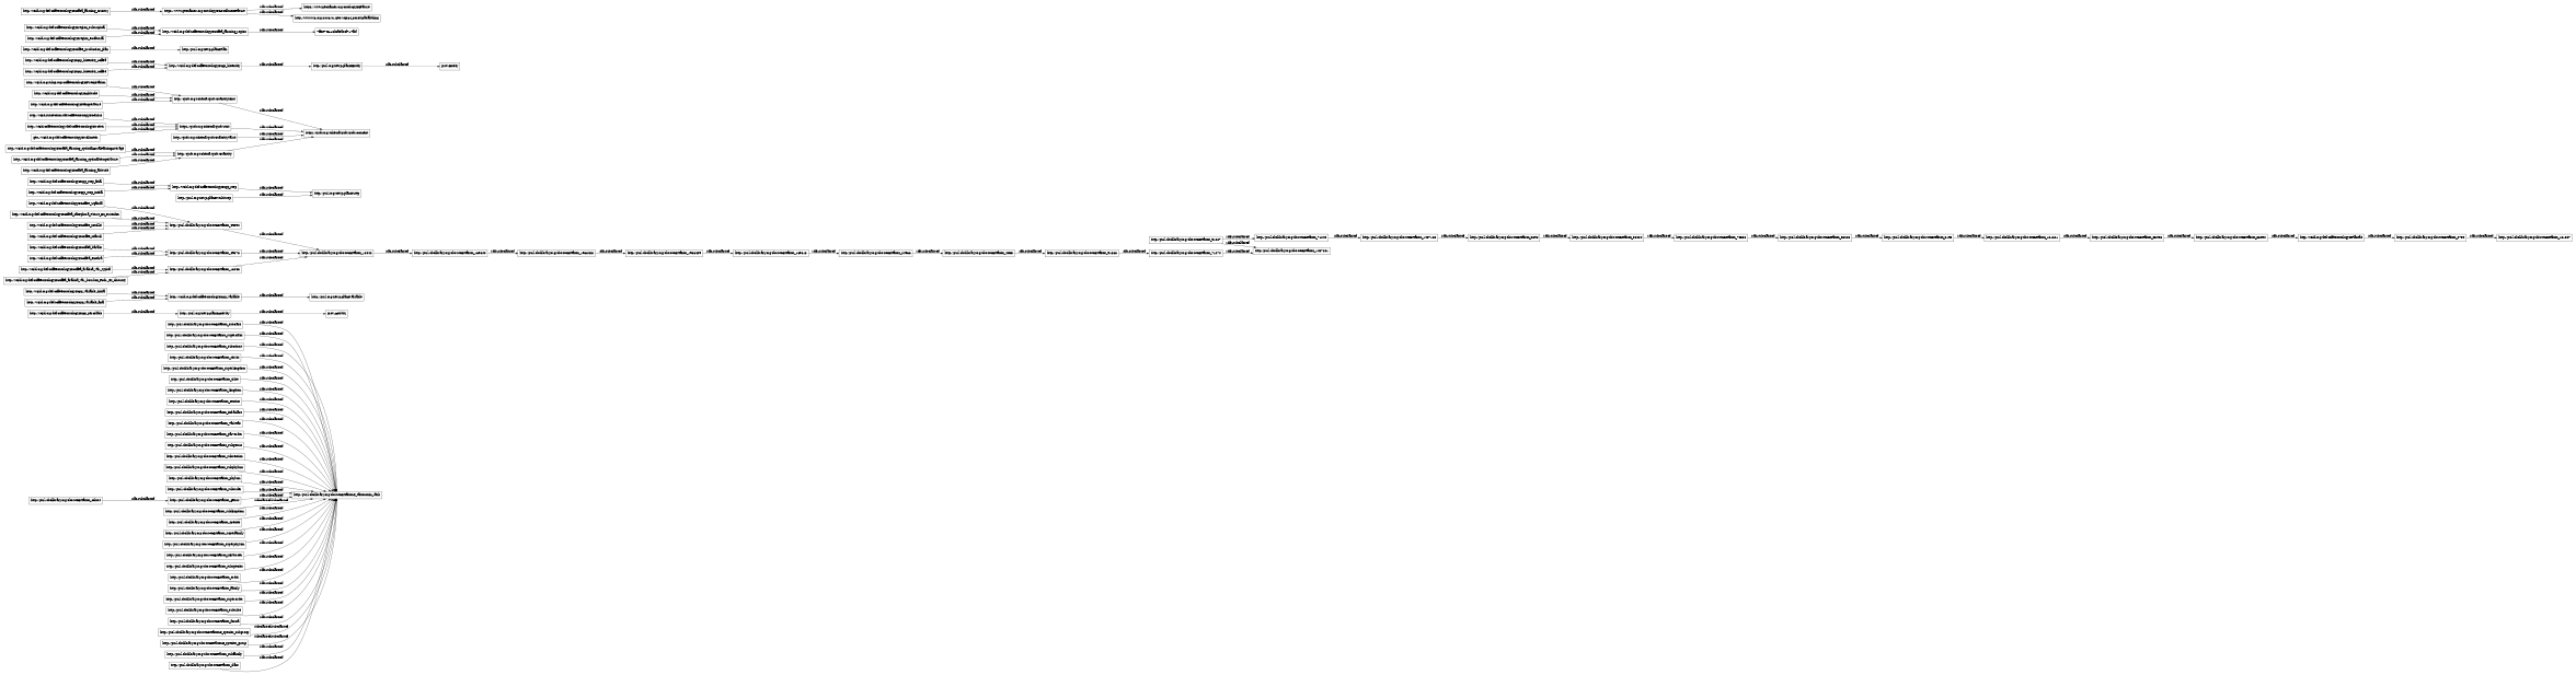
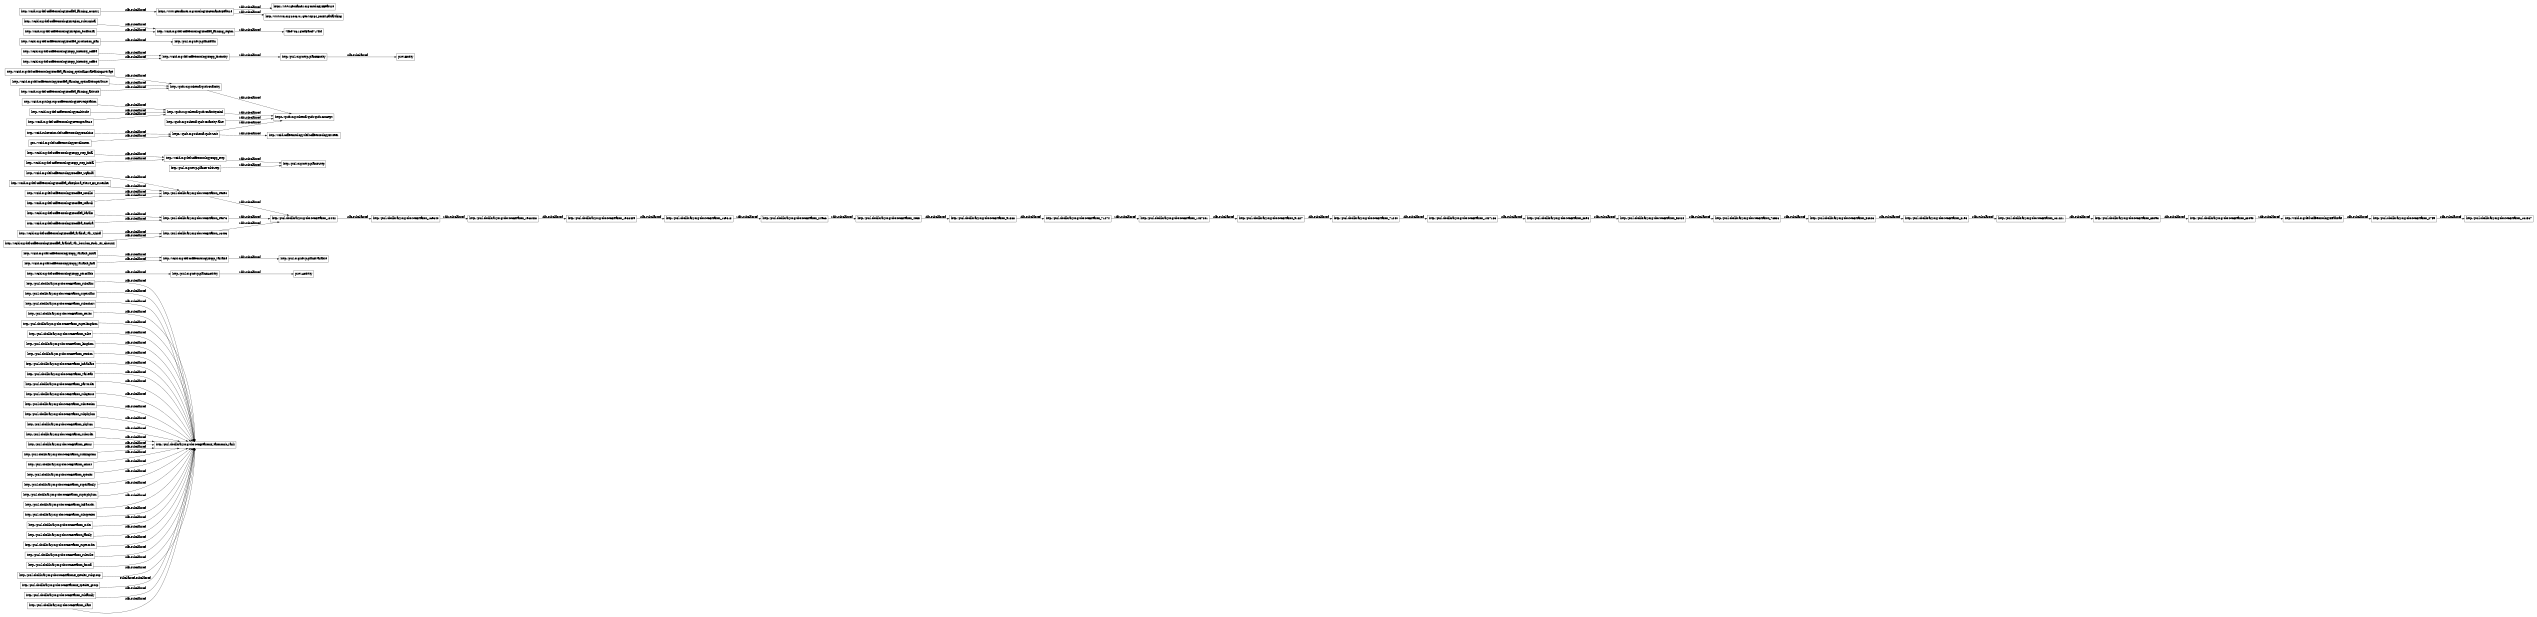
  digraph {
    rankdir=LR
    node [color=black shape=rectangle]
    "http://purl.obolibrary.org/obo/NCBITaxon_subclass"
    "http://purl.obolibrary.org/obo/NCBITaxon#_taxonomic_rank"
    "http://w3id.org/def/coffeeontology#cpp_percolado"
    "http://purl.org/net/p-plan#Activity"
    "prov:Activity"
    "http://w3id.org/def/coffeeontology#cpp_variable_initial"
    "http://w3id.org/def/coffeeontology#cpp_variable"
    "http://purl.org/net/p-plan#Variable"
    "http://purl.obolibrary.org/obo/NCBITaxon_169640"
    "http://purl.obolibrary.org/obo/NCBITaxon_1968428"
    "http://purl.obolibrary.org/obo/NCBITaxon_1968429"
    "http://purl.obolibrary.org/obo/NCBITaxon_91827"
    "http://purl.obolibrary.org/obo/NCBITaxon_71240"
    "http://purl.obolibrary.org/obo/NCBITaxon_1437183"
    "http://w3id.org/def/coffeeontology#cpp_step_final"
    "http://w3id.org/def/coffeeontology#cpp_step"
    "http://purl.org/net/p-plan#Step"
    "http://purl.obolibrary.org/obo/NCBITaxon_superclass"
    "http://purl.obolibrary.org/obo/NCBITaxon_subcohort"
    "http://w3id.org/def/coffeeontology#coffea_farming_optimalAnualRainingAverage"
    "http://qudt.org/schema/qudt/Quantity"
    "https://qudt.org/schema/qudt/qudt:Concept"
    "http://w3id.org/def/coffeeontology#cpp_bioentity_coffea"
    "http://w3id.org/def/coffeeontology#cpp_bioentity"
    "http://purl.org/net/p-plan#Entity"
    "http://purl.obolibrary.org/obo/NCBITaxon_169618"
    "http://purl.obolibrary.org/obo/NCBITaxon_24966"
    "http://purl.obolibrary.org/obo/NCBITaxon_4055"
    "http://purl.obolibrary.org/obo/NCBITaxon_71274"
    "http://purl.obolibrary.org/obo/NCBITaxon_1437201"
    "http://purl.obolibrary.org/obo/NCBITaxon_series"
    "http://purl.obolibrary.org/obo/NCBITaxon_superkingdom"
    "http://w3id.org/def/coffeeontology#Coffee_Uganda"
    "http://purl.obolibrary.org/obo/NCBITaxon_49390"
    "http://purl.obolibrary.org/obo/NCBITaxon_13442"
    "http://w3id.org/def/coffeeontology#coffee_production_plan"
    "http://purl.org/net/p-plan#Plan"
    "http://purl.obolibrary.org/obo/NCBITaxon_91888"
    "prov:Entity"
    "http://purl.obolibrary.org/obo/NCBITaxon_3398"
    "http://w3id.org/def/coffeeontology#Coffea_barako"
    "http://purl.obolibrary.org/obo/NCBITaxon_49373"
    "http://purl.obolibrary.org/obo/NCBITaxon_13443"
    "http://purl.obolibrary.org/obo/NCBITaxon_58023"
    "http://purl.obolibrary.org/obo/NCBITaxon_3193"
    "http://purl.obolibrary.org/obo/NCBITaxon_131221"
    "http://purl.obolibrary.org/obo/NCBITaxon_tribe"
    "http://purl.obolibrary.org/obo/NCBITaxon_kingdom"
    "http://purl.obolibrary.org/obo/NCBITaxon_35493"
    "http://purl.obolibrary.org/obo/NCBITaxon_section"
    "http://w3id.org/def/coffeeontology#cpp_variable_final"
    n52 [label="http://w3id.org/subgroup/coffeeontology#Precipitation"]
    "http://qudt.org/schema/qudt/QuantityKind"
    "http://purl.obolibrary.org/obo/NCBITaxon_infraclass"
    "http://purl.obolibrary.org/obo/NCBITaxon_varietas"
    "http://purl.obolibrary.org/obo/NCBITaxon_33090"
    "http://w3id.org/def/coffeeontology#Plantae"
    "http://w3id.org/def/coffeeontology#Altitude"
    "http://w3id.org/def/coffeeontology#region_subtropical"
    "http://w3id.org/def/coffeeontology#coffea_farming_region"
    "7ffce746:18bca5a0cf7:-7fbf"
    "http://purl.org/net/p-plan#MultiStep"
    "http://purl.obolibrary.org/obo/NCBITaxon_parvorder"
    "http://w3id.org/def/coffeeontology#Temperature"
    "http://purl.obolibrary.org/obo/NCBITaxon_subgenus"
    "http://w3id.org/def/coffeeontology#coffea_farming_optimalTemperature"
    "http://qudt.org/schema/qudt/QuantityValue"
    "http://w3id.org/def/coffeeontology#cpp_bioentity_coffee"
    n69 [label="http://w3id.subsection/def/coffeeontology#Celsius"]
    "https://qudt.org/schema/qudt/Unit"
    "https://www.geonames.org/ontology#GeonamesFeature"
    "https://www.geonames.org/ontology#Feature"
    "http://www.w3.org/2003/01/geo/wgs84_pos#SpatialThing"
    "http://w3id.org/def/coffeeontology#Coffea_canephora_Pierre_Ex_Froenher"
    "http://w3id.org/def/coffeeontology#Coffea_arabica_var._typica"
    "http://purl.obolibrary.org/obo/NCBITaxon_58024"
    "http://purl.obolibrary.org/obo/NCBITaxon_78536"
    "http://purl.obolibrary.org/obo/NCBITaxon_subsection"
    "http://purl.obolibrary.org/obo/NCBITaxon_subphylum"
    "http://w3id.org/def/coffeeontology#Coffee_Kouilloi"
    "http://w3id.org/def/coffeeontology#Coffee_Niaouli"
    "http://w3id.org/def/coffeeontology#Coffea_arabica_var._bourbon_Rodr._ex_Choussy"
    "http://purl.obolibrary.org/obo/NCBITaxon_phylum"
    "http://w3id.org/def/coffeeontology#region_ecuatorial"
    n85 [label="http://w3id.coffeeontology/def/coffeeontology#Meter"]
    "http://purl.obolibrary.org/obo/NCBITaxon_suborder"
    "http://purl.obolibrary.org/obo/NCBITaxon_genus"
    "http://purl.obolibrary.org/obo/NCBITaxon_subkingdom"
    n89 [label="geo://w3id.org/def/coffeeontology#Milimeter"]
    "http://w3id.org/def/coffeeontology#Coffea_excelsa"
    "http://w3id.org/def/coffeeontology#coffea_farming_country"
    "http://purl.obolibrary.org/obo/NCBITaxon_cohort"
    "http://purl.obolibrary.org/obo/NCBITaxon_2759"
    "http://purl.obolibrary.org/obo/NCBITaxon_species"
    "http://purl.obolibrary.org/obo/NCBITaxon_superfamily"
    "http://purl.obolibrary.org/obo/NCBITaxon_superphylum"
    "http://purl.obolibrary.org/obo/NCBITaxon_infraorder"
    "http://purl.obolibrary.org/obo/NCBITaxon_subspecies"
    "http://purl.obolibrary.org/obo/NCBITaxon_131567"
    "http://purl.obolibrary.org/obo/NCBITaxon_order"
    "http://purl.obolibrary.org/obo/NCBITaxon_family"
    "http://purl.obolibrary.org/obo/NCBITaxon_superorder"
    "http://purl.obolibrary.org/obo/NCBITaxon_subtribe"
    "http://purl.obolibrary.org/obo/NCBITaxon_forma"
    "http://purl.obolibrary.org/obo/NCBITaxon#_species_subgroup"
    "http://purl.obolibrary.org/obo/NCBITaxon#_species_group"
    "http://w3id.org/def/coffeeontology#coffea_farming_altitude"
    "http://purl.obolibrary.org/obo/NCBITaxon_subfamily"
    "http://w3id.org/def/coffeeontology#cpp_step_initial"
    "http://purl.obolibrary.org/obo/NCBITaxon_class"
    "http://purl.obolibrary.org/obo/NCBITaxon_subclass" -> "http://purl.obolibrary.org/obo/NCBITaxon#_taxonomic_rank" [label="rdfs:subClassOf"]
    "http://w3id.org/def/coffeeontology#cpp_percolado" -> "http://purl.org/net/p-plan#Activity" [label="rdfs:subClassOf"]
    "http://purl.org/net/p-plan#Activity" -> "prov:Activity" [label="rdfs:subClassOf"]
    "http://w3id.org/def/coffeeontology#cpp_variable_initial" -> "http://w3id.org/def/coffeeontology#cpp_variable" [label="rdfs:subClassOf"]
    "http://w3id.org/def/coffeeontology#cpp_variable" -> "http://purl.org/net/p-plan#Variable" [label="rdfs:subClassOf"]
    "http://purl.obolibrary.org/obo/NCBITaxon_169640" -> "http://purl.obolibrary.org/obo/NCBITaxon_1968428" [label="rdfs:subClassOf"]
    "http://purl.obolibrary.org/obo/NCBITaxon_1968428" -> "http://purl.obolibrary.org/obo/NCBITaxon_1968429" [label="rdfs:subClassOf"]
    "http://purl.obolibrary.org/obo/NCBITaxon_1968429" -> "http://purl.obolibrary.org/obo/NCBITaxon_169618" [label="rdfs:subClassOf"]
    "http://purl.obolibrary.org/obo/NCBITaxon_91827" -> "http://purl.obolibrary.org/obo/NCBITaxon_71240" [label="rdfs:subClassOf"]
    "http://purl.obolibrary.org/obo/NCBITaxon_71240" -> "http://purl.obolibrary.org/obo/NCBITaxon_1437183" [label="rdfs:subClassOf"]
    "http://purl.obolibrary.org/obo/NCBITaxon_1437183" -> "http://purl.obolibrary.org/obo/NCBITaxon_3398" [label="rdfs:subClassOf"]
    "http://w3id.org/def/coffeeontology#cpp_step_final" -> "http://w3id.org/def/coffeeontology#cpp_step" [label="rdfs:subClassOf"]
    "http://w3id.org/def/coffeeontology#cpp_step" -> "http://purl.org/net/p-plan#Step" [label="rdfs:subClassOf"]
    "http://purl.obolibrary.org/obo/NCBITaxon_superclass" -> "http://purl.obolibrary.org/obo/NCBITaxon#_taxonomic_rank" [label="rdfs:subClassOf"]
    "http://purl.obolibrary.org/obo/NCBITaxon_subcohort" -> "http://purl.obolibrary.org/obo/NCBITaxon#_taxonomic_rank" [label="rdfs:subClassOf"]
    "http://w3id.org/def/coffeeontology#coffea_farming_optimalAnualRainingAverage" -> "http://qudt.org/schema/qudt/Quantity" [label="rdfs:subClassOf"]
    "http://qudt.org/schema/qudt/Quantity" -> "https://qudt.org/schema/qudt/qudt:Concept" [label="rdfs:subClassOf"]
    "http://w3id.org/def/coffeeontology#cpp_bioentity_coffea" -> "http://w3id.org/def/coffeeontology#cpp_bioentity" [label="rdfs:subClassOf"]
    "http://w3id.org/def/coffeeontology#cpp_bioentity" -> "http://purl.org/net/p-plan#Entity" [label="rdfs:subClassOf"]
    "http://purl.org/net/p-plan#Entity" -> "prov:Entity" [label="rdfs:subClassOf"]
    "http://purl.obolibrary.org/obo/NCBITaxon_169618" -> "http://purl.obolibrary.org/obo/NCBITaxon_24966" [label="rdfs:subClassOf"]
    "http://purl.obolibrary.org/obo/NCBITaxon_24966" -> "http://purl.obolibrary.org/obo/NCBITaxon_4055" [label="rdfs:subClassOf"]
    "http://purl.obolibrary.org/obo/NCBITaxon_4055" -> "http://purl.obolibrary.org/obo/NCBITaxon_91888" [label="rdfs:subClassOf"]
    "http://purl.obolibrary.org/obo/NCBITaxon_71274" -> "http://purl.obolibrary.org/obo/NCBITaxon_1437201" [label="rdfs:subClassOf"]
-   "http://purl.obolibrary.org/obo/NCBITaxon_91827" -> "http://purl.obolibrary.org/obo/NCBITaxon_1437201" [label="rdfs:subClassOf"]
+   "http://purl.obolibrary.org/obo/NCBITaxon_1437201" -> "http://purl.obolibrary.org/obo/NCBITaxon_91827" [label="rdfs:subClassOf"]
    "http://purl.obolibrary.org/obo/NCBITaxon_series" -> "http://purl.obolibrary.org/obo/NCBITaxon#_taxonomic_rank" [label="rdfs:subClassOf"]
    "http://purl.obolibrary.org/obo/NCBITaxon_superkingdom" -> "http://purl.obolibrary.org/obo/NCBITaxon#_taxonomic_rank" [label="rdfs:subClassOf"]
    "http://w3id.org/def/coffeeontology#Coffee_Uganda" -> "http://purl.obolibrary.org/obo/NCBITaxon_49390" [label="rdfs:subClassOf"]
    "http://purl.obolibrary.org/obo/NCBITaxon_49390" -> "http://purl.obolibrary.org/obo/NCBITaxon_13442" [label="rdfs:subClassOf"]
    "http://purl.obolibrary.org/obo/NCBITaxon_13442" -> "http://purl.obolibrary.org/obo/NCBITaxon_169640" [label="rdfs:subClassOf"]
    "http://w3id.org/def/coffeeontology#coffee_production_plan" -> "http://purl.org/net/p-plan#Plan" [label="rdfs:subClassOf"]
    "http://purl.obolibrary.org/obo/NCBITaxon_91888" -> "http://purl.obolibrary.org/obo/NCBITaxon_71274" [label="rdfs:subClassOf"]
    "http://purl.obolibrary.org/obo/NCBITaxon_3398" -> "http://purl.obolibrary.org/obo/NCBITaxon_58024" [label="rdfs:subClassOf"]
    "http://w3id.org/def/coffeeontology#Coffea_barako" -> "http://purl.obolibrary.org/obo/NCBITaxon_49373" [label="rdfs:subClassOf"]
    "http://purl.obolibrary.org/obo/NCBITaxon_49373" -> "http://purl.obolibrary.org/obo/NCBITaxon_13442" [label="rdfs:subClassOf"]
    "http://purl.obolibrary.org/obo/NCBITaxon_13443" -> "http://purl.obolibrary.org/obo/NCBITaxon_13442" [label="rdfs:subClassOf"]
    "http://purl.obolibrary.org/obo/NCBITaxon_58023" -> "http://purl.obolibrary.org/obo/NCBITaxon_3193" [label="rdfs:subClassOf"]
    "http://purl.obolibrary.org/obo/NCBITaxon_3193" -> "http://purl.obolibrary.org/obo/NCBITaxon_131221" [label="rdfs:subClassOf"]
    "http://purl.obolibrary.org/obo/NCBITaxon_131221" -> "http://purl.obolibrary.org/obo/NCBITaxon_35493" [label="rdfs:subClassOf"]
    "http://purl.obolibrary.org/obo/NCBITaxon_tribe" -> "http://purl.obolibrary.org/obo/NCBITaxon#_taxonomic_rank" [label="rdfs:subClassOf"]
    "http://purl.obolibrary.org/obo/NCBITaxon_kingdom" -> "http://purl.obolibrary.org/obo/NCBITaxon#_taxonomic_rank" [label="rdfs:subClassOf"]
    "http://purl.obolibrary.org/obo/NCBITaxon_35493" -> "http://purl.obolibrary.org/obo/NCBITaxon_33090" [label="rdfs:subClassOf"]
    "http://purl.obolibrary.org/obo/NCBITaxon_section" -> "http://purl.obolibrary.org/obo/NCBITaxon#_taxonomic_rank" [label="rdfs:subClassOf"]
    "http://w3id.org/def/coffeeontology#cpp_variable_final" -> "http://w3id.org/def/coffeeontology#cpp_variable" [label="rdfs:subClassOf"]
    n52 -> "http://qudt.org/schema/qudt/QuantityKind" [label="rdfs:subClassOf"]
    "http://qudt.org/schema/qudt/QuantityKind" -> "https://qudt.org/schema/qudt/qudt:Concept" [label="rdfs:subClassOf"]
    "http://purl.obolibrary.org/obo/NCBITaxon_infraclass" -> "http://purl.obolibrary.org/obo/NCBITaxon#_taxonomic_rank" [label="rdfs:subClassOf"]
    "http://purl.obolibrary.org/obo/NCBITaxon_varietas" -> "http://purl.obolibrary.org/obo/NCBITaxon#_taxonomic_rank" [label="rdfs:subClassOf"]
    "http://purl.obolibrary.org/obo/NCBITaxon_33090" -> "http://w3id.org/def/coffeeontology#Plantae" [label="rdfs:subClassOf"]
    "http://w3id.org/def/coffeeontology#Plantae" -> "http://purl.obolibrary.org/obo/NCBITaxon_2759" [label="rdfs:subClassOf"]
    "http://w3id.org/def/coffeeontology#Altitude" -> "http://qudt.org/schema/qudt/QuantityKind" [label="rdfs:subClassOf"]
    "http://w3id.org/def/coffeeontology#region_subtropical" -> "http://w3id.org/def/coffeeontology#coffea_farming_region" [label="rdfs:subClassOf"]
    "http://w3id.org/def/coffeeontology#coffea_farming_region" -> "7ffce746:18bca5a0cf7:-7fbf" [label="rdfs:subClassOf"]
    "http://purl.org/net/p-plan#MultiStep" -> "http://purl.org/net/p-plan#Step" [label="rdfs:subClassOf"]
    "http://purl.obolibrary.org/obo/NCBITaxon_parvorder" -> "http://purl.obolibrary.org/obo/NCBITaxon#_taxonomic_rank" [label="rdfs:subClassOf"]
    "http://w3id.org/def/coffeeontology#Temperature" -> "http://qudt.org/schema/qudt/QuantityKind" [label="rdfs:subClassOf"]
    "http://purl.obolibrary.org/obo/NCBITaxon_subgenus" -> "http://purl.obolibrary.org/obo/NCBITaxon#_taxonomic_rank" [label="rdfs:subClassOf"]
    "http://w3id.org/def/coffeeontology#coffea_farming_optimalTemperature" -> "http://qudt.org/schema/qudt/Quantity" [label="rdfs:subClassOf"]
    "http://qudt.org/schema/qudt/QuantityValue" -> "https://qudt.org/schema/qudt/qudt:Concept" [label="rdfs:subClassOf"]
    "http://w3id.org/def/coffeeontology#cpp_bioentity_coffee" -> "http://w3id.org/def/coffeeontology#cpp_bioentity" [label="rdfs:subClassOf"]
    n69 -> "https://qudt.org/schema/qudt/Unit" [label="rdfs:subClassOf"]
    "https://qudt.org/schema/qudt/Unit" -> "https://qudt.org/schema/qudt/qudt:Concept" [label="rdfs:subClassOf"]
    "https://www.geonames.org/ontology#GeonamesFeature" -> "https://www.geonames.org/ontology#Feature" [label="rdfs:subClassOf"]
    "https://www.geonames.org/ontology#GeonamesFeature" -> "http://www.w3.org/2003/01/geo/wgs84_pos#SpatialThing" [label="rdfs:subClassOf"]
    "http://w3id.org/def/coffeeontology#Coffea_canephora_Pierre_Ex_Froenher" -> "http://purl.obolibrary.org/obo/NCBITaxon_49390" [label="rdfs:subClassOf"]
    "http://w3id.org/def/coffeeontology#Coffea_arabica_var._typica" -> "http://purl.obolibrary.org/obo/NCBITaxon_13443" [label="rdfs:subClassOf"]
    "http://purl.obolibrary.org/obo/NCBITaxon_58024" -> "http://purl.obolibrary.org/obo/NCBITaxon_78536" [label="rdfs:subClassOf"]
    "http://purl.obolibrary.org/obo/NCBITaxon_78536" -> "http://purl.obolibrary.org/obo/NCBITaxon_58023" [label="rdfs:subClassOf"]
    "http://purl.obolibrary.org/obo/NCBITaxon_subsection" -> "http://purl.obolibrary.org/obo/NCBITaxon#_taxonomic_rank" [label="rdfs:subClassOf"]
    "http://purl.obolibrary.org/obo/NCBITaxon_subphylum" -> "http://purl.obolibrary.org/obo/NCBITaxon#_taxonomic_rank" [label="rdfs:subClassOf"]
    "http://w3id.org/def/coffeeontology#Coffee_Kouilloi" -> "http://purl.obolibrary.org/obo/NCBITaxon_49390" [label="rdfs:subClassOf"]
    "http://w3id.org/def/coffeeontology#Coffee_Niaouli" -> "http://purl.obolibrary.org/obo/NCBITaxon_49390" [label="rdfs:subClassOf"]
    "http://w3id.org/def/coffeeontology#Coffea_arabica_var._bourbon_Rodr._ex_Choussy" -> "http://purl.obolibrary.org/obo/NCBITaxon_13443" [label="rdfs:subClassOf"]
    "http://purl.obolibrary.org/obo/NCBITaxon_phylum" -> "http://purl.obolibrary.org/obo/NCBITaxon#_taxonomic_rank" [label="rdfs:subClassOf"]
    "http://w3id.org/def/coffeeontology#region_ecuatorial" -> "http://w3id.org/def/coffeeontology#coffea_farming_region" [label="rdfs:subClassOf"]
-   n85 -> "https://qudt.org/schema/qudt/Unit" [label="rdfs:subClassOf"]
+   "https://qudt.org/schema/qudt/Unit" -> n85 [label="rdfs:subClassOf"]
    "http://purl.obolibrary.org/obo/NCBITaxon_suborder" -> "http://purl.obolibrary.org/obo/NCBITaxon#_taxonomic_rank" [label="rdfs:subClassOf"]
    "http://purl.obolibrary.org/obo/NCBITaxon_genus" -> "http://purl.obolibrary.org/obo/NCBITaxon#_taxonomic_rank" [label="rdfs:subClassOf"]
-   "http://purl.obolibrary.org/obo/NCBITaxon_subkingdom" -> "http://purl.obolibrary.org/obo/NCBITaxon#_taxonomic_rank" [label="subClassOf:subClassOf"]
+   "http://purl.obolibrary.org/obo/NCBITaxon_subkingdom" -> "http://purl.obolibrary.org/obo/NCBITaxon#_taxonomic_rank" [label="rdfs:subClassOf"]
    n89 -> "https://qudt.org/schema/qudt/Unit" [label="rdfs:subClassOf"]
    "http://w3id.org/def/coffeeontology#Coffea_excelsa" -> "http://purl.obolibrary.org/obo/NCBITaxon_49373" [label="rdfs:subClassOf"]
    "http://w3id.org/def/coffeeontology#coffea_farming_country" -> "https://www.geonames.org/ontology#GeonamesFeature" [label="rdfs:subClassOf"]
-   "http://purl.obolibrary.org/obo/NCBITaxon_cohort" -> "http://purl.obolibrary.org/obo/NCBITaxon_genus" [label="rdfs:subClassOf"]
+   "http://purl.obolibrary.org/obo/NCBITaxon_cohort" -> "http://purl.obolibrary.org/obo/NCBITaxon#_taxonomic_rank" [label="rdfs:subClassOf"]
    "http://purl.obolibrary.org/obo/NCBITaxon_2759" -> "http://purl.obolibrary.org/obo/NCBITaxon_131567" [label="rdfs:subClassOf"]
    "http://purl.obolibrary.org/obo/NCBITaxon_species" -> "http://purl.obolibrary.org/obo/NCBITaxon#_taxonomic_rank" [label="rdfs:subClassOf"]
    "http://purl.obolibrary.org/obo/NCBITaxon_superfamily" -> "http://purl.obolibrary.org/obo/NCBITaxon#_taxonomic_rank" [label="rdfs:subClassOf"]
    "http://purl.obolibrary.org/obo/NCBITaxon_superphylum" -> "http://purl.obolibrary.org/obo/NCBITaxon#_taxonomic_rank" [label="rdfs:subClassOf"]
    "http://purl.obolibrary.org/obo/NCBITaxon_infraorder" -> "http://purl.obolibrary.org/obo/NCBITaxon#_taxonomic_rank" [label="rdfs:subClassOf"]
    "http://purl.obolibrary.org/obo/NCBITaxon_subspecies" -> "http://purl.obolibrary.org/obo/NCBITaxon#_taxonomic_rank" [label="rdfs:subClassOf"]
    "http://purl.obolibrary.org/obo/NCBITaxon_order" -> "http://purl.obolibrary.org/obo/NCBITaxon#_taxonomic_rank" [label="rdfs:subClassOf"]
    "http://purl.obolibrary.org/obo/NCBITaxon_family" -> "http://purl.obolibrary.org/obo/NCBITaxon#_taxonomic_rank" [label="rdfs:subClassOf"]
    "http://purl.obolibrary.org/obo/NCBITaxon_superorder" -> "http://purl.obolibrary.org/obo/NCBITaxon#_taxonomic_rank" [label="rdfs:subClassOf"]
    "http://purl.obolibrary.org/obo/NCBITaxon_subtribe" -> "http://purl.obolibrary.org/obo/NCBITaxon#_taxonomic_rank" [label="rdfs:subClassOf"]
    "http://purl.obolibrary.org/obo/NCBITaxon_forma" -> "http://purl.obolibrary.org/obo/NCBITaxon#_taxonomic_rank" [label="rdfs:subClassOf"]
-   "http://purl.obolibrary.org/obo/NCBITaxon#_species_subgroup" -> "http://purl.obolibrary.org/obo/NCBITaxon#_taxonomic_rank" [label="subClassOf:subClassOf"]
+   "http://purl.obolibrary.org/obo/NCBITaxon#_species_subgroup" -> "http://purl.obolibrary.org/obo/NCBITaxon#_taxonomic_rank" [label="rdfs:subClassOf"]
    "http://purl.obolibrary.org/obo/NCBITaxon#_species_group" -> "http://purl.obolibrary.org/obo/NCBITaxon#_taxonomic_rank" [label="subClassOf:subClassOf"]
    "http://w3id.org/def/coffeeontology#coffea_farming_altitude" -> "http://qudt.org/schema/qudt/Quantity" [label="rdfs:subClassOf"]
    "http://purl.obolibrary.org/obo/NCBITaxon_subfamily" -> "http://purl.obolibrary.org/obo/NCBITaxon#_taxonomic_rank" [label="rdfs:subClassOf"]
    "http://w3id.org/def/coffeeontology#cpp_step_initial" -> "http://w3id.org/def/coffeeontology#cpp_step" [label="rdfs:subClassOf"]
    "http://purl.obolibrary.org/obo/NCBITaxon_class" -> "http://purl.obolibrary.org/obo/NCBITaxon#_taxonomic_rank" [label="rdfs:subClassOf"]
  }
